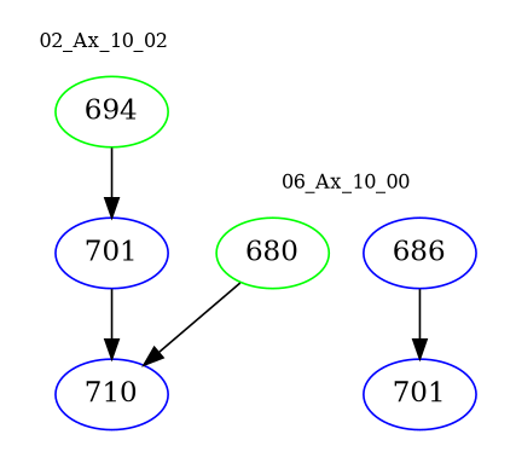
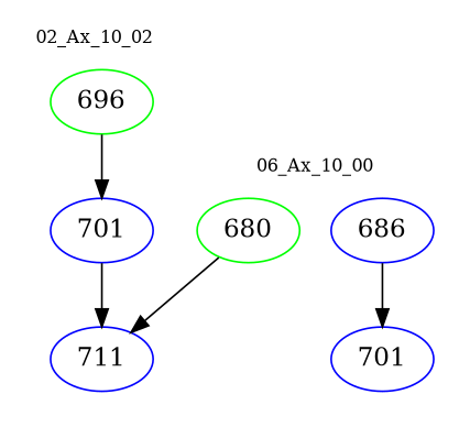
  digraph {
    node [color=blue]
    edge [color=black]
-   n1 [color=green label=694]
+   n1 [color=green label=696]
    n2 [label=701]
-   n3 [label=710]
+   n3 [label=711]
    n4 [color=green label=680]
    n5 [label=686]
    n6 [label=701]
    subgraph cluster_1 {
      color=white
      fontsize=10
      label="02_Ax_10_02"
      n1
      n2
      n3
    }
    subgraph cluster_2 {
      color=white
      fontsize=10
      label="06_Ax_10_00"
      n4
      n5
      n6
    }
    n1 -> n2
    n2 -> n3
    n4 -> n3
    n5 -> n6
  }
